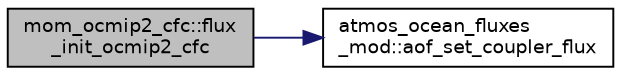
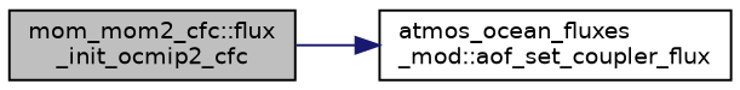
  digraph {
    rankdir=LR
    node [color=black fontname=Helvetica fontsize=10 shape=record style=filled]
-   n1 [fillcolor=grey75 fontcolor=black height=0.2 label="mom_ocmip2_cfc::flux\l_init_ocmip2_cfc" width=0.4]
+   n1 [fillcolor=grey75 fontcolor=black height=0.2 label="mom_mom2_cfc::flux\l_init_ocmip2_cfc" width=0.4]
    n2 [fillcolor=white height=0.2 label="atmos_ocean_fluxes\l_mod::aof_set_coupler_flux" width=0.4]
    n1 -> n2 [color=midnightblue fontname=Helvetica fontsize=10 labelfontname=Helvetica labelfontsize=10 style=solid]
  }
